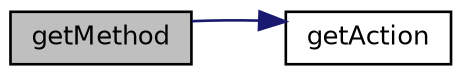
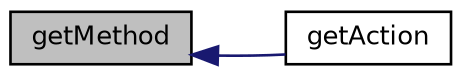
  digraph {
    rankdir=LR
    node [color=black fontname=Helvetica fontsize=10 shape=record style=filled]
    n1 [fillcolor=grey75 fontcolor=black height=0.2 label=getMethod width=0.4]
    n2 [fillcolor=white height=0.2 label=getAction width=0.4]
-   n2 -> n1 [color=midnightblue dir=back fontname=Helvetica fontsize=10 labelfontname=Helvetica labelfontsize=10 style=solid]
+   n1 -> n2 [color=midnightblue dir=back fontname=Helvetica fontsize=10 labelfontname=Helvetica labelfontsize=10 style=solid]
  }
